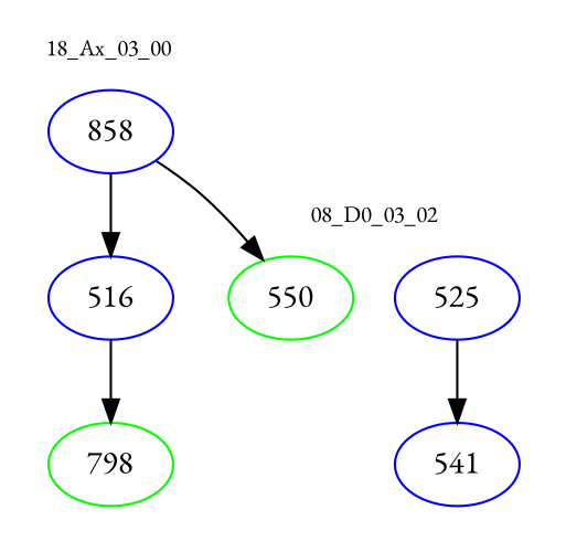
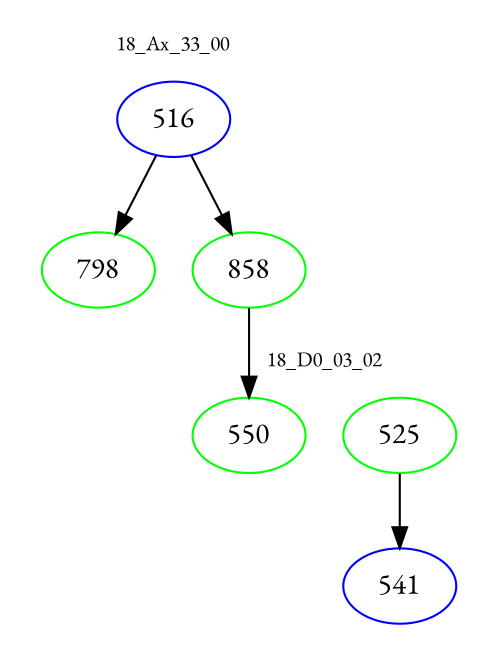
  digraph {
    fontname="EB Garamond"
    node [color=blue fontname="EB Garamond"]
    edge [color=black fontname="EB Garamond"]
    n1 [label=516]
    n2 [color=green label=798]
-   n3 [label=858]
-   n4 [label=525]
+   n3 [color=green label=858]
+   n4 [color=green label=525]
    n5 [color=green label=550]
    n6 [label=541]
    subgraph cluster_1 {
      color=white
      fontsize=10
-     label="18_Ax_03_00"
+     label="18_Ax_33_00"
      n1
      n2
      n3
    }
    subgraph cluster_2 {
      color=white
      fontsize=10
-     label="08_D0_03_02"
+     label="18_D0_03_02"
      n4
      n5
      n6
    }
    n1 -> n2
-   n3 -> n1
+   n1 -> n3
    n3 -> n5
    n4 -> n6
  }
